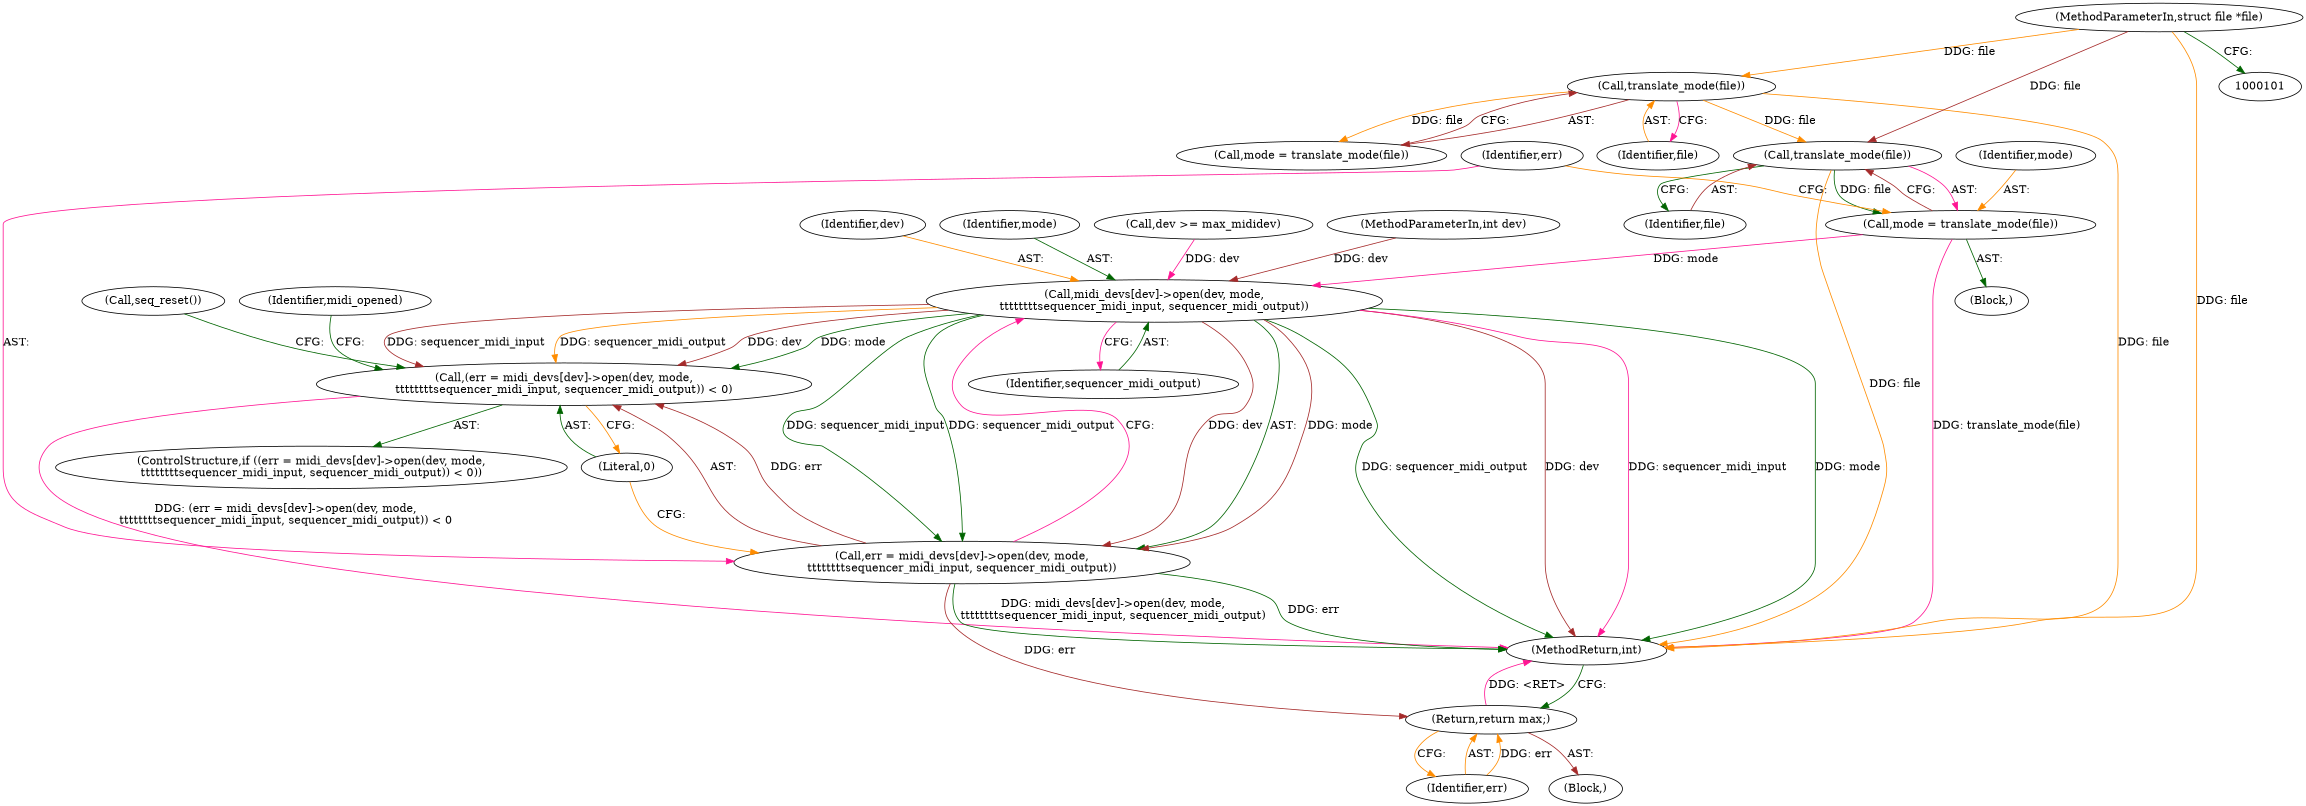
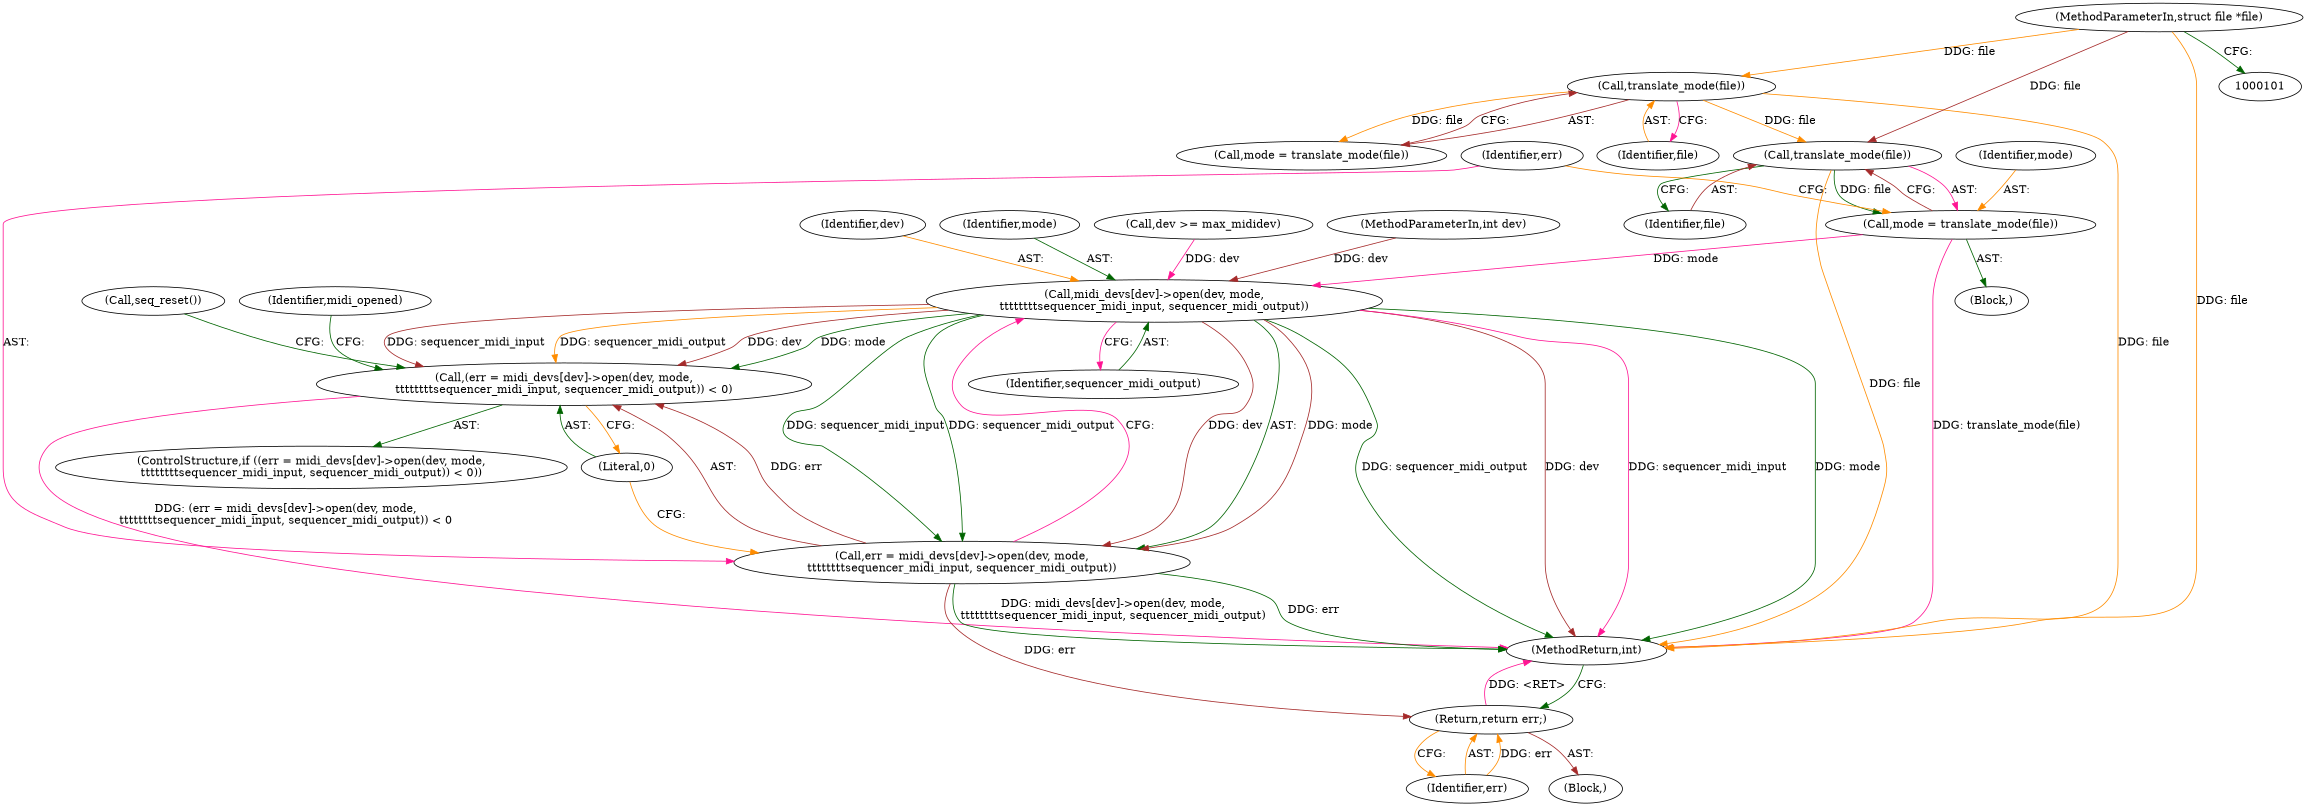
  digraph {
    edge [color=darkgreen]
    n1 [label="(Call,translate_mode(file))"]
    n2 [label="(Call,mode = translate_mode(file))"]
    n3 [label="(MethodReturn,int)"]
    n4 [label="(Identifier,file)"]
    n5 [label="(Call,midi_devs[dev]->open(dev, mode,\n\t\t\t\t\t\t\t\tsequencer_midi_input, sequencer_midi_output))"]
    n6 [label="(Block,)"]
-   n7 [label="(Return,return max;)"]
+   n7 [label="(Return,return err;)"]
    n8 [label="(Call,translate_mode(file))"]
    n9 [label="(Identifier,file)"]
    n10 [label="(Call,mode = translate_mode(file))"]
    n11 [label="(MethodParameterIn,struct file *file)"]
    1000101
    n13 [label="(Call,(err = midi_devs[dev]->open(dev, mode,\n\t\t\t\t\t\t\t\tsequencer_midi_input, sequencer_midi_output)) < 0)"]
    n14 [label="(Call,err = midi_devs[dev]->open(dev, mode,\n\t\t\t\t\t\t\t\tsequencer_midi_input, sequencer_midi_output))"]
    n15 [label="(Identifier,sequencer_midi_output)"]
    n16 [label="(ControlStructure,if ((err = midi_devs[dev]->open(dev, mode,\n\t\t\t\t\t\t\t\tsequencer_midi_input, sequencer_midi_output)) < 0))"]
    n17 [label="(Literal,0)"]
    n18 [label="(Identifier,err)"]
    n19 [label="(Block,)"]
    n20 [label="(Identifier,mode)"]
    n21 [label="(Call,seq_reset())"]
    n22 [label="(Call,dev >= max_mididev)"]
    n23 [label="(MethodParameterIn,int dev)"]
    n24 [label="(Identifier,err)"]
    n25 [label="(Identifier,mode)"]
    n26 [label="(Identifier,dev)"]
    n27 [label="(Identifier,midi_opened)"]
    n1 -> n2 [color=deeppink label="AST: "]
    n1 -> n2 [label="DDG: file"]
    n1 -> n3 [color=darkorange label="DDG: file"]
    n1 -> n4 [label="CFG: "]
    n2 -> n1 [color=brown label="CFG: "]
    n2 -> n3 [color=deeppink label="DDG: translate_mode(file)"]
    n2 -> n5 [color=deeppink label="DDG: mode"]
    n2 -> n6 [label="AST: "]
    n3 -> n7 [label="CFG: "]
    n4 -> n1 [color=brown label="AST: "]
    n5 -> n3 [color=brown label="DDG: dev"]
    n5 -> n3 [color=deeppink label="DDG: sequencer_midi_input"]
    n5 -> n3 [label="DDG: mode"]
    n5 -> n3 [label="DDG: sequencer_midi_output"]
    n5 -> n13 [color=brown label="DDG: dev"]
    n5 -> n13 [label="DDG: mode"]
    n5 -> n13 [color=brown label="DDG: sequencer_midi_input"]
    n5 -> n13 [color=darkorange label="DDG: sequencer_midi_output"]
    n5 -> n14 [label="AST: "]
    n5 -> n14 [color=brown label="DDG: dev"]
    n5 -> n14 [color=brown label="DDG: mode"]
    n5 -> n14 [label="DDG: sequencer_midi_input"]
    n5 -> n14 [label="DDG: sequencer_midi_output"]
    n5 -> n15 [color=deeppink label="CFG: "]
    n7 -> n3 [color=deeppink label="DDG: <RET>"]
    n7 -> n18 [color=darkorange label="CFG: "]
    n7 -> n19 [color=brown label="AST: "]
    n8 -> n1 [color=darkorange label="DDG: file"]
    n8 -> n3 [color=darkorange label="DDG: file"]
    n8 -> n9 [color=deeppink label="CFG: "]
    n8 -> n10 [color=brown label="AST: "]
    n8 -> n10 [color=darkorange label="DDG: file"]
    n9 -> n8 [color=darkorange label="AST: "]
    n10 -> n8 [color=brown label="CFG: "]
    n11 -> n1 [color=brown label="DDG: file"]
    n11 -> n3 [color=darkorange label="DDG: file"]
    n11 -> n8 [color=darkorange label="DDG: file"]
    n11 -> 1000101 [label="CFG: "]
    n13 -> n3 [color=deeppink label="DDG: (err = midi_devs[dev]->open(dev, mode,\n\t\t\t\t\t\t\t\tsequencer_midi_input, sequencer_midi_output)) < 0"]
    n13 -> n16 [label="AST: "]
    n13 -> n17 [color=darkorange label="CFG: "]
    n14 -> n3 [label="DDG: err"]
    n14 -> n3 [label="DDG: midi_devs[dev]->open(dev, mode,\n\t\t\t\t\t\t\t\tsequencer_midi_input, sequencer_midi_output)"]
    n14 -> n5 [color=deeppink label="CFG: "]
    n14 -> n7 [color=brown label="DDG: err"]
    n14 -> n13 [color=brown label="AST: "]
    n14 -> n13 [color=brown label="DDG: err"]
    n15 -> n5 [label="AST: "]
    n17 -> n13 [label="AST: "]
    n17 -> n14 [color=darkorange label="CFG: "]
    n18 -> n7 [color=darkorange label="AST: "]
    n18 -> n7 [color=darkorange label="DDG: err"]
    n20 -> n5 [label="AST: "]
    n21 -> n13 [label="CFG: "]
    n22 -> n5 [color=deeppink label="DDG: dev"]
    n23 -> n5 [color=brown label="DDG: dev"]
    n24 -> n2 [color=darkorange label="CFG: "]
    n24 -> n14 [color=deeppink label="AST: "]
    n25 -> n2 [color=darkorange label="AST: "]
    n26 -> n5 [color=darkorange label="AST: "]
    n27 -> n13 [label="CFG: "]
  }
